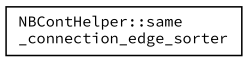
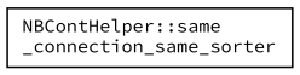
  digraph {
    rankdir=LR
    fontname="Source Code Pro"
-   n1 [color=black fillcolor=white fontname="Source Code Pro" fontsize=10 height=0.2 label="NBContHelper::same\l_connection_edge_sorter" shape=record style=filled width=0.4]
+   n1 [color=black fillcolor=white fontname="Source Code Pro" fontsize=10 height=0.2 label="NBContHelper::same\l_connection_same_sorter" shape=record style=filled width=0.4]
  }
